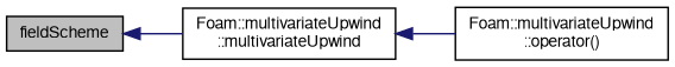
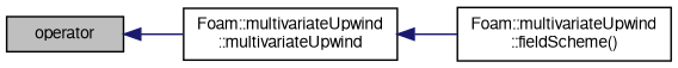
  digraph {
    rankdir=LR
    node [color=black fontname=FreeSans fontsize=10 shape=record]
    edge [color=midnightblue dir=back fontname=FreeSans fontsize=10 labelfontname=FreeSans labelfontsize=10 style=solid]
-   n1 [fillcolor=grey75 fontcolor=black height=0.2 label=fieldScheme style=filled width=0.4]
+   n1 [fillcolor=grey75 fontcolor=black height=0.2 label=operator style=filled width=0.4]
    n2 [height=0.2 label="Foam::multivariateUpwind\l::multivariateUpwind" width=0.4]
-   n3 [height=0.2 label="Foam::multivariateUpwind\l::operator()" width=0.4]
+   n3 [height=0.2 label="Foam::multivariateUpwind\l::fieldScheme()" width=0.4]
    n1 -> n2
    n2 -> n3
  }
